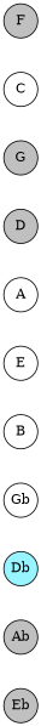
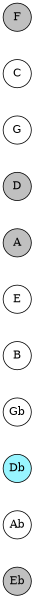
  graph {
    fontname="DejaVu Serif"
    mindist=.1
    node [fillcolor=white fontname="DejaVu Serif" margin=0 shape=circle style=filled]
    edge [fontname="DejaVu Serif" style=invis]
    E
    B
    Gb
    Db [fillcolor=cadetblue1]
-   Ab [fillcolor=gray]
+   Ab
    Eb [fillcolor=gray]
    F [fillcolor=gray]
    C
-   G [fillcolor=gray]
+   G
    D [fillcolor=gray]
-   A
+   A [fillcolor=gray]
    subgraph sub_1 {
      E
      B
      Gb
      Db
      Ab
      Eb
      F
      C
      G
      D
      A
    }
    E -- B
    B -- Gb
    Gb -- Db
    Db -- Ab
    Ab -- Eb
    F -- C
    C -- G
    G -- D
    D -- A
    A -- E
  }
